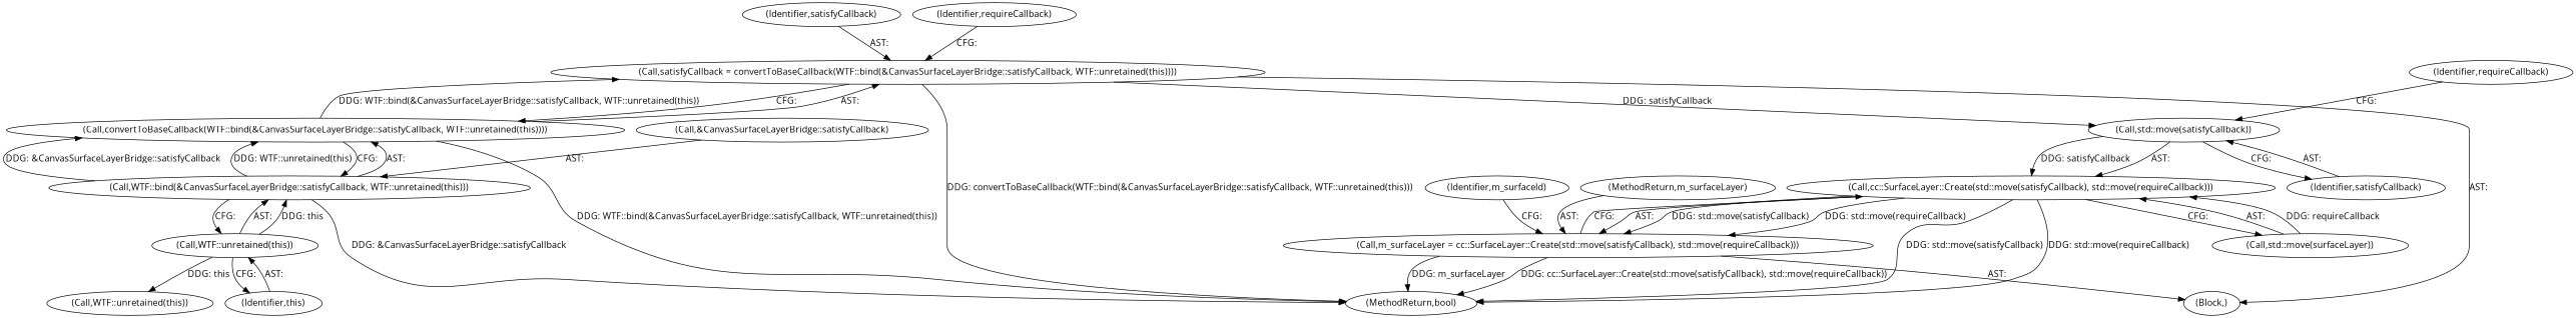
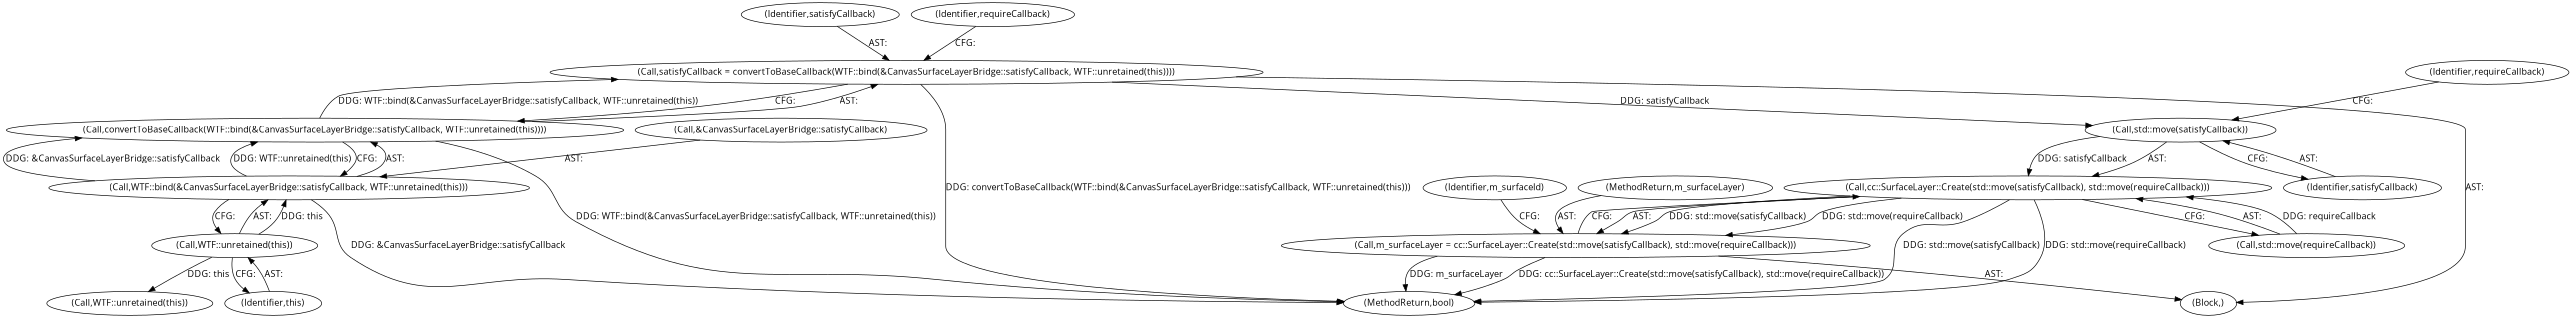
  digraph {
    fontname="Open Sans"
    node [fontname="Open Sans"]
    edge [fontname="Open Sans"]
    n1 [label="(Call,std::move(satisfyCallback))"]
    n2 [label="(Call,cc::SurfaceLayer::Create(std::move(satisfyCallback), std::move(requireCallback)))"]
    n3 [label="(Identifier,satisfyCallback)"]
    n4 [label="(MethodReturn,bool)"]
    n5 [label="(Call,m_surfaceLayer = cc::SurfaceLayer::Create(std::move(satisfyCallback), std::move(requireCallback)))"]
-   n6 [label="(Call,std::move(surfaceLayer))"]
+   n6 [label="(Call,std::move(requireCallback))"]
    n7 [label="(Call,satisfyCallback = convertToBaseCallback(WTF::bind(&CanvasSurfaceLayerBridge::satisfyCallback, WTF::unretained(this))))"]
    n8 [label="(Call,convertToBaseCallback(WTF::bind(&CanvasSurfaceLayerBridge::satisfyCallback, WTF::unretained(this))))"]
    n9 [label="(Block,)"]
    n10 [label="(Call,WTF::bind(&CanvasSurfaceLayerBridge::satisfyCallback, WTF::unretained(this)))"]
    n11 [label="(Call,WTF::unretained(this))"]
    n12 [label="(Call,WTF::unretained(this))"]
    n13 [label="(Identifier,this)"]
    n14 [label="(Identifier,requireCallback)"]
    n15 [label="(Identifier,satisfyCallback)"]
    n16 [label="(Call,&CanvasSurfaceLayerBridge::satisfyCallback)"]
    n17 [label="(MethodReturn,m_surfaceLayer)"]
    n18 [label="(Identifier,requireCallback)"]
    n19 [label="(Identifier,m_surfaceId)"]
    n1 -> n2 [label="AST: "]
    n1 -> n2 [label="DDG: satisfyCallback"]
    n1 -> n3 [label="CFG: "]
    n2 -> n4 [label="DDG: std::move(satisfyCallback)"]
    n2 -> n4 [label="DDG: std::move(requireCallback)"]
    n2 -> n5 [label="AST: "]
    n2 -> n5 [label="DDG: std::move(satisfyCallback)"]
    n2 -> n5 [label="DDG: std::move(requireCallback)"]
    n2 -> n6 [label="CFG: "]
    n3 -> n1 [label="AST: "]
    n5 -> n2 [label="CFG: "]
    n5 -> n4 [label="DDG: m_surfaceLayer"]
    n5 -> n4 [label="DDG: cc::SurfaceLayer::Create(std::move(satisfyCallback), std::move(requireCallback))"]
    n5 -> n9 [label="AST: "]
    n6 -> n2 [label="AST: "]
    n6 -> n2 [label="DDG: requireCallback"]
    n7 -> n1 [label="DDG: satisfyCallback"]
    n7 -> n4 [label="DDG: convertToBaseCallback(WTF::bind(&CanvasSurfaceLayerBridge::satisfyCallback, WTF::unretained(this)))"]
    n7 -> n8 [label="CFG: "]
    n7 -> n9 [label="AST: "]
    n8 -> n4 [label="DDG: WTF::bind(&CanvasSurfaceLayerBridge::satisfyCallback, WTF::unretained(this))"]
    n8 -> n7 [label="AST: "]
    n8 -> n7 [label="DDG: WTF::bind(&CanvasSurfaceLayerBridge::satisfyCallback, WTF::unretained(this))"]
    n8 -> n10 [label="CFG: "]
    n10 -> n4 [label="DDG: &CanvasSurfaceLayerBridge::satisfyCallback"]
    n10 -> n8 [label="AST: "]
    n10 -> n8 [label="DDG: &CanvasSurfaceLayerBridge::satisfyCallback"]
    n10 -> n8 [label="DDG: WTF::unretained(this)"]
    n10 -> n11 [label="CFG: "]
    n11 -> n10 [label="AST: "]
    n11 -> n10 [label="DDG: this"]
    n11 -> n12 [label="DDG: this"]
    n11 -> n13 [label="CFG: "]
    n13 -> n11 [label="AST: "]
    n14 -> n1 [label="CFG: "]
    n15 -> n7 [label="AST: "]
    n16 -> n10 [label="AST: "]
    n17 -> n5 [label="AST: "]
    n18 -> n7 [label="CFG: "]
    n19 -> n5 [label="CFG: "]
  }
